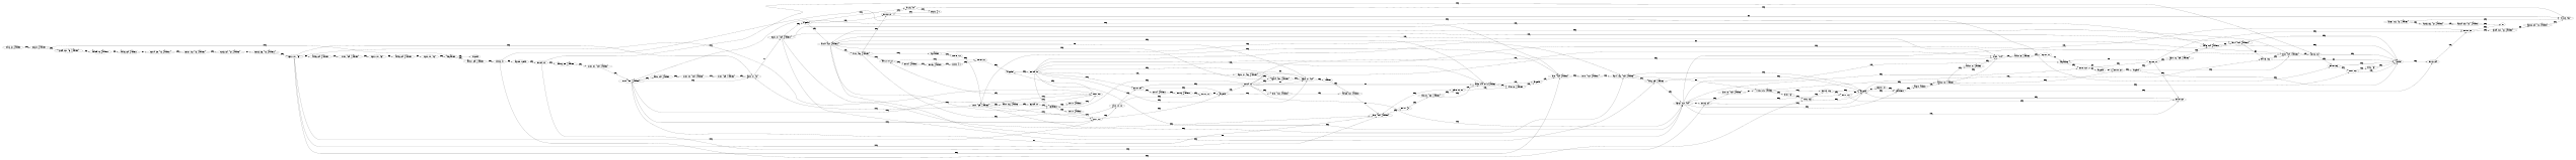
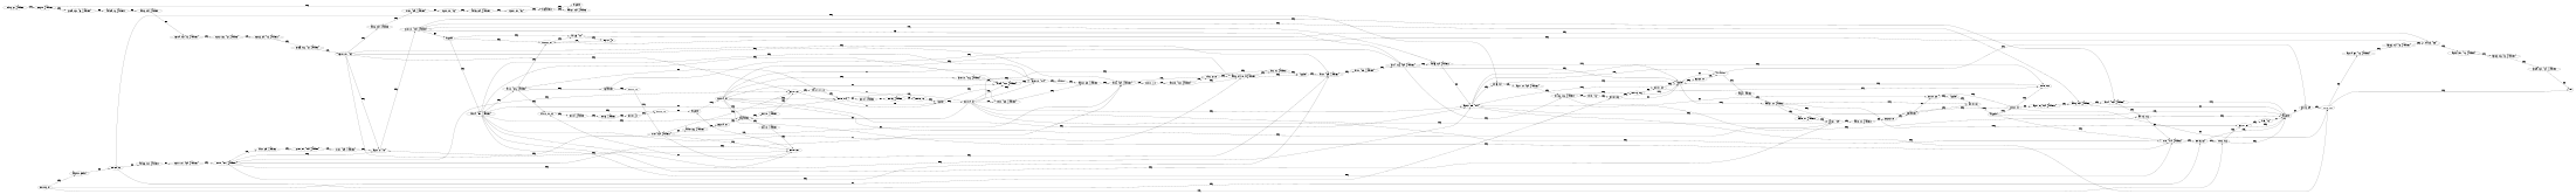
  digraph {
    rankdir=LR
    n1 [label="sub sp , sp , # address"]
    n2 [label="cmp w0 , # address"]
    n3 [label="stp x29 , x30 , [ sp , # address ]"]
    n4 [label="b.eq address"]
    n5 [label="add x29 , sp , # address"]
    n6 [label="bl symbol"]
    n7 [label="add x21 , x29 , # address"]
    n8 [label="add x3 , x29 , # address"]
    n9 [label="stp x19 , x20 , [ sp , # address ]"]
    n10 [label="stp x21 , x22 , [ sp , # address ]"]
    n11 [label="stp x23 , x24 , [ sp , # address ]"]
    n12 [label="stp x25 , x26 , [ sp , # address ]"]
    n13 [label="stp xzr , xzr , [ x3 ]"]
    n14 [label="add x3 , x29 , # address"]
    n15 [label="ldp x0 , x1 , [ x0 ]"]
    n16 [label="mov x1 , x21"]
    n17 [label="mov x1 , x21"]
    n18 [label="ldr x2 , [ x29 , # address ]"]
    n19 [label="ldr x0 , [ x29 , # address ]"]
    n20 [label="str xzr , [ x29 , # address ]"]
    n21 [label="stp x0 , x1 , [ x29 , # address ]"]
    n22 [label="sub w2 , w0 , w2"]
    n23 [label="bl symbol"]
    n24 [label="sub w2 , w0 , w2"]
    n25 [label="bl symbol"]
    n26 [label="mov w1 , # 0"]
    n27 [label="sub x2 , x2 , x0"]
    n28 [label="str w0 , [ x20 , # address ]"]
    n29 [label="stp xzr , xzr , [ x3 ]"]
    n30 [label="add x3 , x29 , # address"]
    n31 [label="stp xzr , xzr , [ x3 ]"]
    n32 [label="mov x23 , x1"]
    n33 [label="adrp x20 , symbol"]
    n34 [label="mov x2 , x23"]
    n35 [label="mov x2 , x23"]
    n36 [label="mov x24 , x2"]
    n37 [label="bl symbol"]
    n38 [label="mov w5 , w26"]
    n39 [label="mov x1 , x21"]
    n40 [label="bl symbol"]
    n41 [label="add x26 , x20 , # address"]
    n42 [label="mov x3 , x24"]
    n43 [label="mov x3 , x24"]
    n44 [label="stp xzr , xzr , [ x29 , # address ]"]
    n45 [label="ldp x7 , x0 , [ x29 , # address ]"]
    n46 [label="str w0 , [ x21 , #- address ]!"]
    n47 [label="add x0 , x29 , # address"]
    n48 [label="stp xzr , xzr , [ x29 , # address ]"]
    n49 [label="str xzr , [ x29 , # address ]"]
    n50 [label="bl symbol"]
    n51 [label="ldp w4 , w26 , [ x29 , # address ]"]
    n52 [label="add x6 , x29 , # address"]
    n53 [label="add x6 , x29 , # address"]
    n54 [label="ldr w4 , [ x29 , # address ]"]
    n55 [label="ldr x19 , [ x20 , # address ]"]
    n56 [label="mov x22 , x0"]
    n57 [label="ldr w25 , [ x0 ]"]
    n58 [label="orr w26 , w26 , # address"]
    n59 [label="ldp x21 , x20 , [ x19 ]"]
    n60 [label="mov w5 , w26"]
    n61 [label="ldr w2 , [ x26 , # address ]"]
    n62 [label="b.eq address"]
    n63 [label="str x21 , [ x19 ]"]
    n64 [label="str x19 , [ x20 , # address ]"]
    n65 [label="stp x0 , x1 , [ x19 ]"]
    n66 [label="mov x0 , x19"]
    n67 [label="str x0 , [ x19 , # address ]"]
    n68 [label="add x0 , x19 , x0 , lsl # address"]
    n69 [label="str w25 , [ x22 ]"]
    n70 [label="cmp w2 , # 0"]
    n71 [label="b.gt address"]
    n72 [label="mov x1 , x21"]
    n73 [label="mov x0 , x20"]
    n74 [label="b.hi address"]
    n75 [label="mov x0 , x20"]
    n76 [label="b.eq address"]
    n77 [label="mov x0 , x20"]
    n78 [label="mov w0 , # address"]
    n79 [label="mov w0 , # address"]
    n80 [label="add x0 , x0 , # address"]
    n81 [label="b address"]
    n82 [label="mov x4 , # address"]
    n83 [label="lsl x2 , x2 , # address"]
    n84 [label="bl symbol"]
    n85 [label="sxtw x0 , w2"]
    n86 [label="str x0 , [ x29 , # address ]"]
    n87 [label="mov x4 , # address"]
    n88 [label="sxtw x2 , w2"]
    n89 [label="sxtw x2 , w2"]
    n90 [label="ldp x21 , x22 , [ sp , # address ]"]
    n91 [label="str x0 , [ sp ]"]
    n92 [label="cmp x21 , x0"]
    n93 [label="add x21 , x0 , # address"]
    n94 [label="add x0 , x26 , # address"]
    n95 [label="mov sp , x29"]
    n96 [label="adrp x1 , address"]
    n97 [label="ldp x19 , x20 , [ sp , # address ]"]
    n98 [label=ret]
    n99 [label="mov x0 , x21"]
    n100 [label="bl symbol"]
    n101 [label="add x0 , x1 , # address"]
    n102 [label="cmp x19 , x0"]
    n103 [label="ldp x23 , x24 , [ sp , # address ]"]
    n104 [label="ldp x25 , x26 , [ sp , # address ]"]
    n105 [label="ldp x29 , x30 , [ sp ] , # address"]
    n106 [label="bl symbol"]
    n107 [label="str x8 , [ sp ]"]
    n108 [label="cmp x20 , x0"]
    n109 [label="mov x20 , x0"]
    n110 [label="mov x19 , x0"]
    n111 [label="mov x3 , # address"]
    n112 [label="mov x0 , # 0"]
    n113 [label="ldp x0 , x1 , [ x26 , # address ]"]
    n114 [label="add x20 , x20 , # address"]
    n115 [label="mov x19 , x0"]
    n116 [label="str x0 , [ x20 , # address ]"]
    n117 [label="mov x3 , # address"]
    n118 [label="ldp x7 , x8 , [ x29 , # address ]"]
    n119 [label="ldrsw x0 , [ x20 , # address ]"]
    n1 -> n2 [label=CFG]
    n2 -> n3 [label=CFG]
    n2 -> n4 [label=DFG]
    n3 -> n5 [label=CFG]
    n4 -> n6 [label=CFG]
    n4 -> n7 [label=CFG]
    n5 -> n8 [label=CFG]
-   n7 -> n32 [label=CFG]
    n8 -> n9 [label=CFG]
    n9 -> n10 [label=CFG]
    n10 -> n11 [label=CFG]
    n11 -> n12 [label=CFG]
    n12 -> n13 [label=CFG]
    n13 -> n14 [label=CFG]
    n13 -> n15 [label=DFG]
    n13 -> n16 [label=DFG]
    n13 -> n17 [label=DFG]
    n13 -> n18 [label=DFG]
    n13 -> n19 [label=DFG]
    n14 -> n20 [label=CFG]
    n15 -> n21 [label=DFG]
    n16 -> n22 [label=CFG]
    n16 -> n23 [label=DFG]
    n17 -> n24 [label=CFG]
    n17 -> n25 [label=DFG]
    n18 -> n26 [label=CFG]
    n18 -> n27 [label=DFG]
    n19 -> n28 [label=DFG]
    n20 -> n29 [label=CFG]
    n21 -> n50 [label=CFG]
    n21 -> n51 [label=DFG]
    n21 -> n52 [label=DFG]
    n21 -> n53 [label=DFG]
    n21 -> n54 [label=DFG]
    n22 -> n87 [label=CFG]
    n22 -> n88 [label=DFG]
    n23 -> n110 [label=DFG]
    n24 -> n66 [label=CFG]
    n24 -> n89 [label=DFG]
    n25 -> n115 [label=DFG]
    n25 -> n116 [label=DFG]
    n26 -> n119 [label=CFG]
    n27 -> n68 [label=CFG]
    n27 -> n83 [label=DFG]
    n28 -> n51 [label=CFG]
    n29 -> n30 [label=CFG]
    n30 -> n31 [label=CFG]
    n31 -> n4 [label=CFG]
    n32 -> n33 [label=CFG]
    n32 -> n34 [label=DFG]
    n32 -> n35 [label=DFG]
    n33 -> n36 [label=CFG]
    n34 -> n37 [label=DFG]
    n34 -> n38 [label=CFG]
    n35 -> n39 [label=CFG]
    n35 -> n40 [label=DFG]
    n36 -> n41 [label=CFG]
    n36 -> n42 [label=DFG]
    n36 -> n43 [label=DFG]
    n37 -> n74 [label=DFG]
    n37 -> n92 [label=CFG]
    n37 -> n93 [label=DFG]
    n38 -> n37 [label=DFG]
    n38 -> n72 [label=CFG]
    n39 -> n40 [label=DFG]
    n39 -> n107 [label=CFG]
    n40 -> n95 [label=CFG]
    n41 -> n44 [label=CFG]
    n42 -> n37 [label=DFG]
    n42 -> n45 [label=CFG]
    n43 -> n35 [label=CFG]
    n43 -> n40 [label=DFG]
    n44 -> n46 [label=CFG]
    n45 -> n58 [label=CFG]
    n46 -> n15 [label=DFG]
    n46 -> n16 [label=DFG]
    n46 -> n17 [label=DFG]
    n46 -> n18 [label=DFG]
    n46 -> n19 [label=DFG]
    n46 -> n47 [label=CFG]
    n47 -> n48 [label=CFG]
    n48 -> n49 [label=CFG]
    n49 -> n15 [label=CFG]
    n50 -> n55 [label=CFG]
    n50 -> n56 [label=DFG]
    n50 -> n57 [label=DFG]
    n51 -> n37 [label=DFG]
    n51 -> n52 [label=CFG]
    n51 -> n58 [label=DFG]
    n52 -> n37 [label=DFG]
    n52 -> n59 [label=CFG]
    n53 -> n40 [label=DFG]
    n53 -> n54 [label=CFG]
    n54 -> n40 [label=DFG]
    n54 -> n60 [label=CFG]
    n55 -> n59 [label=DFG]
    n55 -> n61 [label=CFG]
    n55 -> n62 [label=DFG]
    n55 -> n63 [label=DFG]
    n55 -> n64 [label=DFG]
    n55 -> n65 [label=DFG]
+   n55 -> n66 [label=DFG]
    n55 -> n67 [label=DFG]
    n55 -> n68 [label=DFG]
    n56 -> n57 [label=CFG]
    n56 -> n69 [label=DFG]
    n57 -> n69 [label=DFG]
    n57 -> n70 [label=CFG]
    n58 -> n38 [label=DFG]
    n58 -> n60 [label=DFG]
    n58 -> n91 [label=CFG]
    n59 -> n42 [label=CFG]
    n59 -> n72 [label=DFG]
    n59 -> n73 [label=DFG]
    n59 -> n74 [label=DFG]
    n59 -> n75 [label=DFG]
    n59 -> n76 [label=DFG]
    n59 -> n77 [label=DFG]
    n60 -> n40 [label=DFG]
    n60 -> n67 [label=CFG]
    n61 -> n22 [label=DFG]
    n61 -> n24 [label=DFG]
    n61 -> n56 [label=CFG]
    n61 -> n71 [label=DFG]
    n62 -> n78 [label=CFG]
    n62 -> n79 [label=CFG]
    n63 -> n80 [label=CFG]
    n64 -> n65 [label=CFG]
    n65 -> n81 [label=CFG]
    n66 -> n25 [label=DFG]
    n66 -> n82 [label=CFG]
    n67 -> n43 [label=CFG]
    n68 -> n83 [label=CFG]
    n68 -> n84 [label=DFG]
-   n90 -> n69 [label=CFG]
+   n69 -> n90 [label=CFG]
    n70 -> n56 [label=CFG]
    n71 -> n51 [label=CFG]
    n71 -> n85 [label=CFG]
    n72 -> n37 [label=DFG]
    n72 -> n73 [label=CFG]
    n73 -> n37 [label=DFG]
    n74 -> n95 [label=CFG]
    n74 -> n96 [label=CFG]
    n75 -> n97 [label=CFG]
    n75 -> n98 [label=DFG]
    n76 -> n77 [label=CFG]
    n76 -> n99 [label=CFG]
    n77 -> n100 [label=DFG]
    n78 -> n16 [label=CFG]
    n79 -> n17 [label=CFG]
    n80 -> n108 [label=CFG]
    n81 -> n114 [label=CFG]
    n82 -> n117 [label=CFG]
    n83 -> n84 [label=DFG]
    n84 -> n19 [label=CFG]
    n85 -> n86 [label=DFG]
    n86 -> n15 [label=DFG]
    n86 -> n16 [label=DFG]
    n86 -> n17 [label=DFG]
    n86 -> n18 [label=DFG]
    n86 -> n19 [label=DFG]
    n86 -> n94 [label=CFG]
    n87 -> n111 [label=CFG]
    n88 -> n23 [label=DFG]
    n89 -> n25 [label=DFG]
    n90 -> n104 [label=CFG]
    n91 -> n34 [label=CFG]
    n92 -> n74 [label=CFG]
    n93 -> n39 [label=DFG]
    n93 -> n63 [label=DFG]
    n93 -> n99 [label=DFG]
    n93 -> n101 [label=CFG]
    n94 -> n102 [label=CFG]
    n95 -> n75 [label=CFG]
    n96 -> n93 [label=CFG]
    n97 -> n103 [label=CFG]
    n99 -> n106 [label=DFG]
    n100 -> n99 [label=CFG]
    n101 -> n63 [label=DFG]
    n102 -> n62 [label=CFG]
    n103 -> n69 [label=CFG]
    n104 -> n105 [label=CFG]
    n105 -> n98 [label=CFG]
    n106 -> n40 [label=DFG]
    n106 -> n67 [label=DFG]
    n106 -> n109 [label=DFG]
    n107 -> n40 [label=CFG]
    n108 -> n76 [label=CFG]
    n109 -> n73 [label=DFG]
    n109 -> n75 [label=DFG]
    n109 -> n76 [label=DFG]
    n109 -> n77 [label=DFG]
    n109 -> n118 [label=CFG]
    n110 -> n59 [label=DFG]
    n110 -> n62 [label=DFG]
    n110 -> n63 [label=DFG]
    n110 -> n64 [label=DFG]
    n110 -> n65 [label=DFG]
    n110 -> n66 [label=DFG]
    n110 -> n67 [label=DFG]
    n110 -> n68 [label=DFG]
    n110 -> n113 [label=CFG]
    n111 -> n112 [label=CFG]
    n112 -> n88 [label=CFG]
    n113 -> n64 [label=CFG]
    n113 -> n65 [label=DFG]
    n114 -> n18 [label=CFG]
    n115 -> n59 [label=DFG]
    n115 -> n62 [label=DFG]
    n115 -> n63 [label=DFG]
    n115 -> n64 [label=DFG]
    n115 -> n65 [label=DFG]
    n115 -> n66 [label=DFG]
    n115 -> n67 [label=DFG]
    n115 -> n68 [label=DFG]
    n115 -> n116 [label=CFG]
    n116 -> n114 [label=CFG]
    n117 -> n89 [label=CFG]
    n118 -> n53 [label=CFG]
    n119 -> n27 [label=DFG]
    n119 -> n68 [label=DFG]
  }
